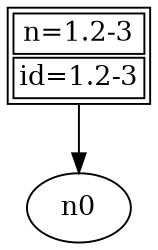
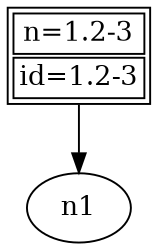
  digraph {
    "n=1.2-3" [label=<<TABLE><TR><TD>n=1.2-3</TD></TR><TR><TD>id=1.2-3</TD></TR></TABLE>> margin=0 shape=none]
-   n1 [label=n0]
+   n1
    "n=1.2-3" -> n1
  }
